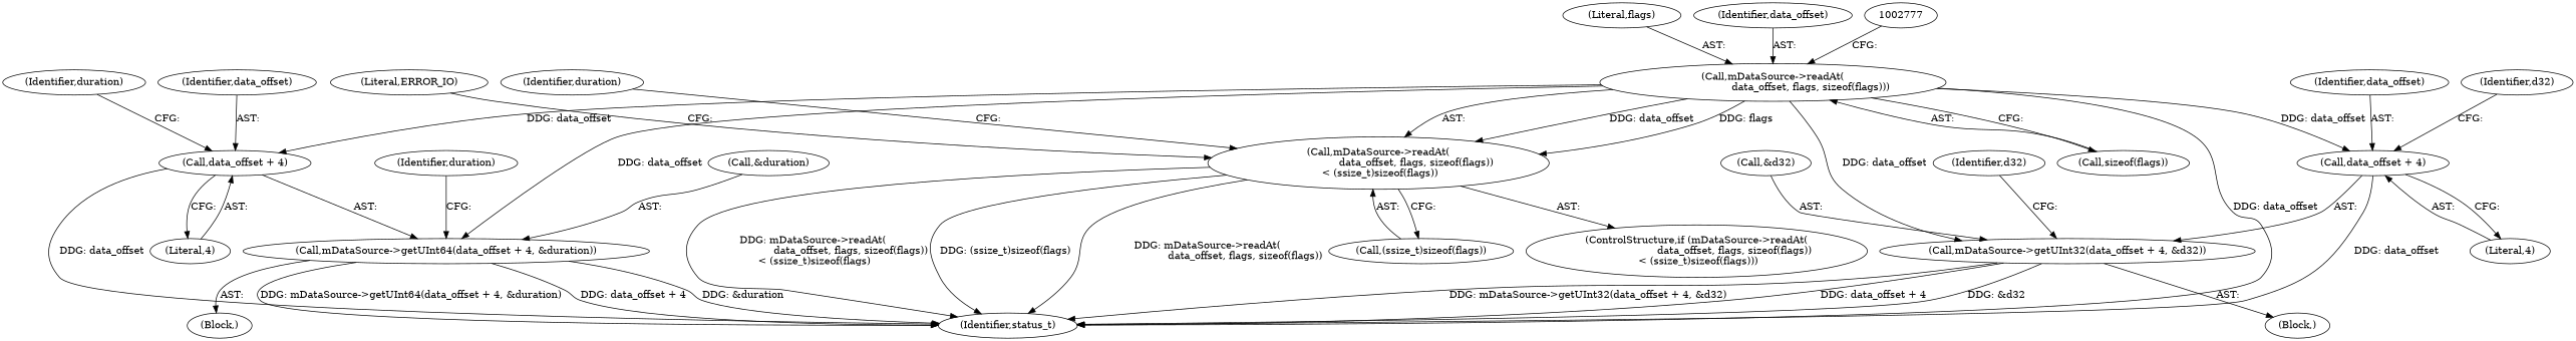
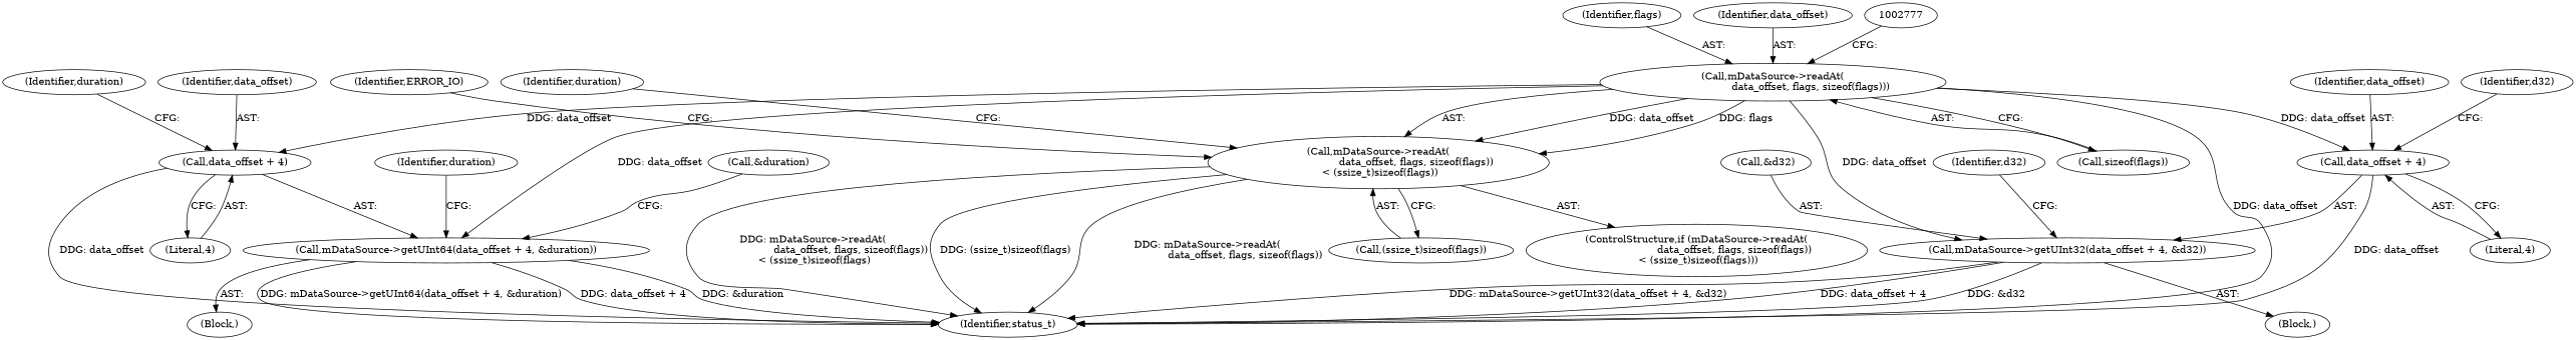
  digraph {
    n1 [label="(Call,mDataSource->readAt(\n                        data_offset, flags, sizeof(flags)))"]
    n2 [label="(Call,mDataSource->readAt(\n                        data_offset, flags, sizeof(flags))\n < (ssize_t)sizeof(flags))"]
    n3 [label="(Call,mDataSource->getUInt64(data_offset + 4, &duration))"]
    n4 [label="(Call,data_offset + 4)"]
    n5 [label="(Call,mDataSource->getUInt32(data_offset + 4, &d32))"]
    n6 [label="(Call,data_offset + 4)"]
    n7 [label="(Call,sizeof(flags))"]
    n8 [label="(Identifier,status_t)"]
    n9 [label="(Call,(ssize_t)sizeof(flags))"]
    n10 [label="(ControlStructure,if (mDataSource->readAt(\n                        data_offset, flags, sizeof(flags))\n < (ssize_t)sizeof(flags)))"]
    n11 [label="(Block,)"]
    n12 [label="(Literal,4)"]
    n13 [label="(Block,)"]
    n14 [label="(Literal,4)"]
    n15 [label="(Call,&duration)"]
    n16 [label="(Call,&d32)"]
    n17 [label="(Identifier,d32)"]
    n18 [label="(Identifier,data_offset)"]
    n19 [label="(Identifier,duration)"]
    n20 [label="(Identifier,d32)"]
-   n21 [label="(Literal,ERROR_IO)"]
+   n21 [label="(Identifier,ERROR_IO)"]
    n22 [label="(Identifier,duration)"]
-   n23 [label="(Literal,flags)"]
+   n23 [label="(Identifier,flags)"]
    n24 [label="(Identifier,data_offset)"]
    n25 [label="(Identifier,data_offset)"]
    n26 [label="(Identifier,duration)"]
    1002777
    n1 -> n2 [label="AST: "]
    n1 -> n2 [label="DDG: data_offset"]
    n1 -> n2 [label="DDG: flags"]
    n1 -> n3 [label="DDG: data_offset"]
    n1 -> n4 [label="DDG: data_offset"]
    n1 -> n5 [label="DDG: data_offset"]
    n1 -> n6 [label="DDG: data_offset"]
    n1 -> n7 [label="CFG: "]
    n1 -> n8 [label="DDG: data_offset"]
    n2 -> n8 [label="DDG: (ssize_t)sizeof(flags)"]
    n2 -> n8 [label="DDG: mDataSource->readAt(\n                        data_offset, flags, sizeof(flags))\n < (ssize_t)sizeof(flags)"]
    n2 -> n8 [label="DDG: mDataSource->readAt(\n                        data_offset, flags, sizeof(flags))"]
    n2 -> n9 [label="CFG: "]
    n2 -> n10 [label="AST: "]
    n3 -> n8 [label="DDG: data_offset + 4"]
    n3 -> n8 [label="DDG: &duration"]
    n3 -> n8 [label="DDG: mDataSource->getUInt64(data_offset + 4, &duration)"]
    n3 -> n11 [label="AST: "]
    n4 -> n3 [label="AST: "]
    n4 -> n8 [label="DDG: data_offset"]
    n4 -> n12 [label="CFG: "]
    n5 -> n8 [label="DDG: mDataSource->getUInt32(data_offset + 4, &d32)"]
    n5 -> n8 [label="DDG: data_offset + 4"]
    n5 -> n8 [label="DDG: &d32"]
    n5 -> n13 [label="AST: "]
    n6 -> n5 [label="AST: "]
    n6 -> n8 [label="DDG: data_offset"]
    n6 -> n14 [label="CFG: "]
    n7 -> n1 [label="AST: "]
    n9 -> n2 [label="AST: "]
    n12 -> n4 [label="AST: "]
    n14 -> n6 [label="AST: "]
-   n15 -> n3 [label="AST: "]
+   n15 -> n3 [label="CFG: "]
    n16 -> n5 [label="AST: "]
    n17 -> n5 [label="CFG: "]
    n18 -> n6 [label="AST: "]
    n19 -> n2 [label="CFG: "]
    n20 -> n6 [label="CFG: "]
    n21 -> n2 [label="CFG: "]
    n22 -> n3 [label="CFG: "]
    n23 -> n1 [label="AST: "]
    n24 -> n1 [label="AST: "]
    n25 -> n4 [label="AST: "]
    n26 -> n4 [label="CFG: "]
    1002777 -> n1 [label="CFG: "]
  }
